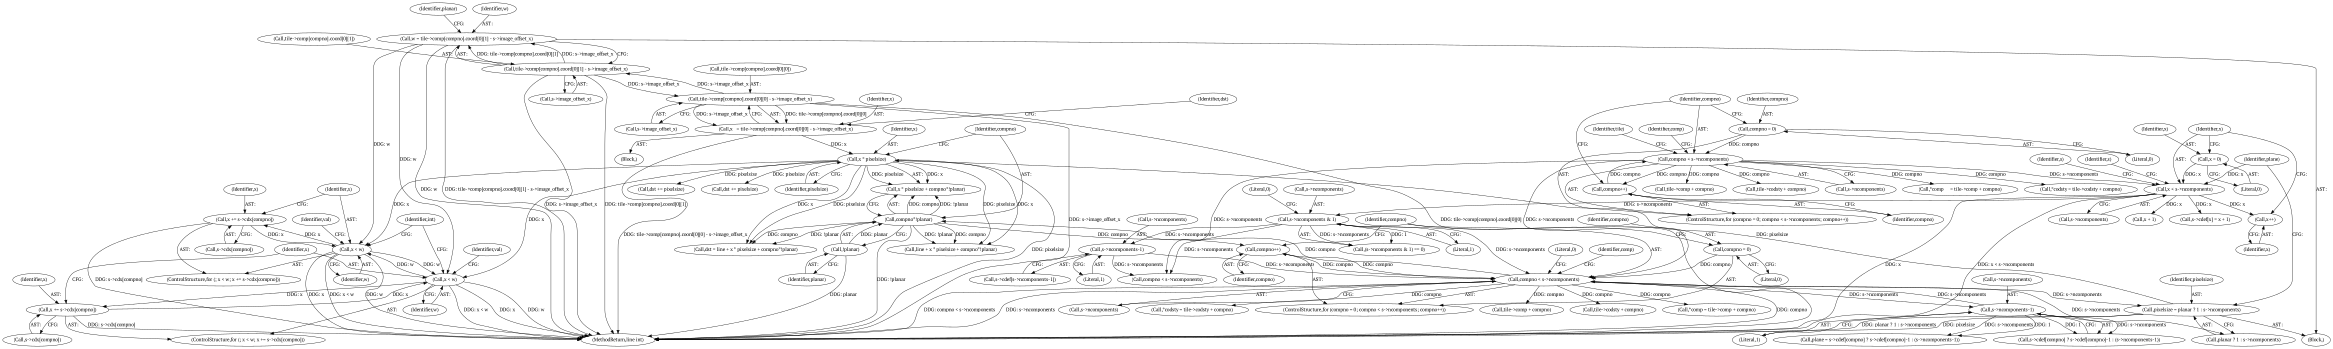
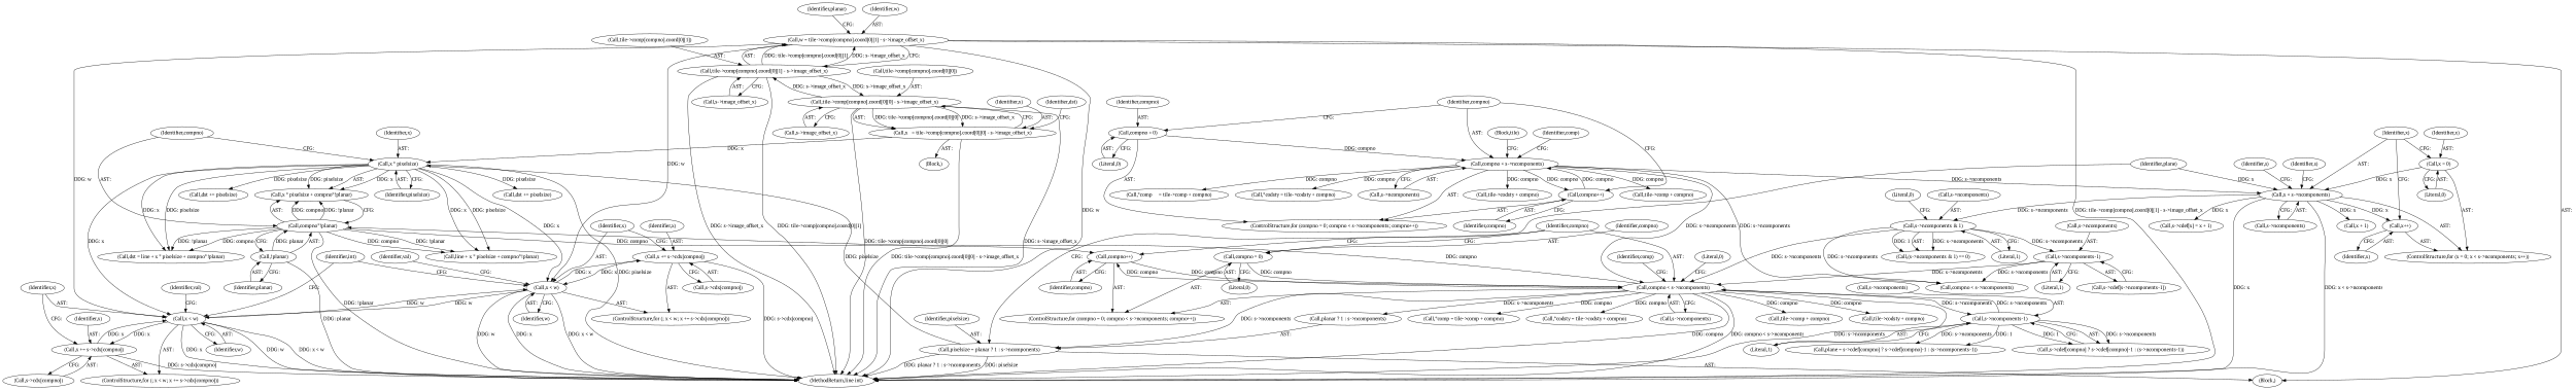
  digraph {
    fontname="PT Serif"
    node [fontname="PT Serif"]
    edge [fontname="PT Serif"]
    n1 [label="(Call,x += s->cdx[compno])"]
    n2 [label="(Call,x < w)"]
    n3 [label="(ControlStructure,for (; x < w; x += s->cdx[compno]))"]
    n4 [label="(MethodReturn,line int)"]
    n5 [label="(Call,s->cdx[compno])"]
    n6 [label="(Call,x < w)"]
    n7 [label="(Identifier,w)"]
    n8 [label="(Call,x += s->cdx[compno])"]
    n9 [label="(Identifier,w)"]
    n10 [label="(ControlStructure,for (; x < w; x += s->cdx[compno]))"]
    n11 [label="(Call,x * pixelsize)"]
    n12 [label="(Call,line + x * pixelsize + compno*!planar)"]
    n13 [label="(Identifier,pixelsize)"]
    n14 [label="(Call,x * pixelsize + compno*!planar)"]
    n15 [label="(Call,dst += pixelsize)"]
    n16 [label="(Call,dst = line + x * pixelsize + compno*!planar)"]
    n17 [label="(Call,dst += pixelsize)"]
    n18 [label="(Call,compno*!planar)"]
    n19 [label="(Call,x   = tile->comp[compno].coord[0][0] - s->image_offset_x)"]
    n20 [label="(Call,tile->comp[compno].coord[0][0] - s->image_offset_x)"]
    n21 [label="(Block,)"]
    n22 [label="(Call,tile->comp[compno].coord[0][1] - s->image_offset_x)"]
    n23 [label="(Call,s->image_offset_x)"]
    n24 [label="(Call,w = tile->comp[compno].coord[0][1] - s->image_offset_x)"]
    n25 [label="(Call,s->image_offset_x)"]
    n26 [label="(Block,)"]
    n27 [label="(Call,pixelsize = planar ? 1 : s->ncomponents)"]
    n28 [label="(Call,planar ? 1 : s->ncomponents)"]
    n29 [label="(Call,compno < s->ncomponents)"]
    n30 [label="(Call,compno++)"]
    n31 [label="(Call,s->ncomponents-1)"]
    n32 [label="(Call,tile->codsty + compno)"]
    n33 [label="(Call,*comp = tile->comp + compno)"]
    n34 [label="(Call,*codsty = tile->codsty + compno)"]
    n35 [label="(Call,s->ncomponents)"]
    n36 [label="(ControlStructure,for (compno = 0; compno < s->ncomponents; compno++))"]
    n37 [label="(Call,tile->comp + compno)"]
    n38 [label="(Identifier,compno)"]
    n39 [label="(Call,!planar)"]
    n40 [label="(Call,plane = s->cdef[compno] ? s->cdef[compno]-1 : (s->ncomponents-1))"]
    n41 [label="(Literal,1)"]
    n42 [label="(Call,s->cdef[compno] ? s->cdef[compno]-1 : (s->ncomponents-1))"]
    n43 [label="(Call,compno = 0)"]
    n44 [label="(Literal,0)"]
    n45 [label="(Identifier,planar)"]
    n46 [label="(Call,s->ncomponents & 1)"]
    n47 [label="(Call,s->ncomponents-1)"]
    n48 [label="(Call,(s->ncomponents & 1) == 0)"]
    n49 [label="(Call,compno < s->ncomponents)"]
    n50 [label="(Literal,1)"]
    n51 [label="(Call,s->cdef[s->ncomponents-1])"]
    n52 [label="(Literal,1)"]
    n53 [label="(Call,x < s->ncomponents)"]
    n54 [label="(Call,x++)"]
+   n55 [label="(ControlStructure,for (x = 0; x < s->ncomponents; x++))"]
    n56 [label="(Call,s->cdef[x] = x + 1)"]
    n57 [label="(Call,s->ncomponents)"]
    n58 [label="(Call,x + 1)"]
    n59 [label="(Identifier,x)"]
    n60 [label="(Call,x = 0)"]
    n61 [label="(Literal,0)"]
    n62 [label="(Call,compno < s->ncomponents)"]
    n63 [label="(Call,compno++)"]
    n64 [label="(Call,tile->comp + compno)"]
    n65 [label="(ControlStructure,for (compno = 0; compno < s->ncomponents; compno++))"]
    n66 [label="(Call,tile->codsty + compno)"]
    n67 [label="(Call,s->ncomponents)"]
    n68 [label="(Call,*comp     = tile->comp + compno)"]
    n69 [label="(Call,*codsty = tile->codsty + compno)"]
    n70 [label="(Identifier,compno)"]
    n71 [label="(Call,compno = 0)"]
    n72 [label="(Literal,0)"]
    n73 [label="(Call,s->cdx[compno])"]
    n74 [label="(Identifier,pixelsize)"]
    n75 [label="(Identifier,x)"]
    n76 [label="(Identifier,x)"]
    n77 [label="(Identifier,compno)"]
    n78 [label="(Identifier,compno)"]
    n79 [label="(Identifier,dst)"]
    n80 [label="(Identifier,s)"]
    n81 [label="(Literal,0)"]
    n82 [label="(Identifier,val)"]
    n83 [label="(Identifier,x)"]
    n84 [label="(Call,s->ncomponents)"]
    n85 [label="(Identifier,comp)"]
    n86 [label="(Identifier,x)"]
    n87 [label="(Identifier,x)"]
    n88 [label="(Identifier,x)"]
    n89 [label="(Call,s->ncomponents)"]
    n90 [label="(Identifier,planar)"]
    n91 [label="(Identifier,comp)"]
    n92 [label="(Identifier,int)"]
    n93 [label="(Call,tile->comp[compno].coord[0][0])"]
    n94 [label="(Identifier,w)"]
    n95 [label="(Literal,0)"]
    n96 [label="(Call,tile->comp[compno].coord[0][1])"]
    n97 [label="(Identifier,plane)"]
-   n98 [label="(Identifier,tile)"]
+   n98 [label="(Block,tile)"]
    n99 [label="(Identifier,compno)"]
    n100 [label="(Identifier,x)"]
    n101 [label="(Identifier,compno)"]
    n102 [label="(Identifier,x)"]
    n103 [label="(Identifier,s)"]
    n104 [label="(Identifier,compno)"]
    n105 [label="(Identifier,val)"]
    n106 [label="(Call,s->ncomponents)"]
    n1 -> n2 [label="DDG: x"]
    n1 -> n3 [label="AST: "]
    n1 -> n4 [label="DDG: s->cdx[compno]"]
    n1 -> n5 [label="CFG: "]
    n2 -> n1 [label="DDG: x"]
    n2 -> n3 [label="AST: "]
    n2 -> n4 [label="DDG: w"]
    n2 -> n4 [label="DDG: x"]
    n2 -> n4 [label="DDG: x < w"]
    n2 -> n6 [label="DDG: w"]
    n2 -> n7 [label="CFG: "]
    n5 -> n1 [label="AST: "]
    n6 -> n2 [label="DDG: w"]
    n6 -> n4 [label="DDG: w"]
    n6 -> n4 [label="DDG: x < w"]
    n6 -> n4 [label="DDG: x"]
    n6 -> n8 [label="DDG: x"]
    n6 -> n9 [label="CFG: "]
    n6 -> n10 [label="AST: "]
    n7 -> n2 [label="AST: "]
    n8 -> n4 [label="DDG: s->cdx[compno]"]
    n8 -> n6 [label="DDG: x"]
    n8 -> n10 [label="AST: "]
    n8 -> n73 [label="CFG: "]
    n9 -> n6 [label="AST: "]
    n11 -> n2 [label="DDG: x"]
    n11 -> n4 [label="DDG: pixelsize"]
    n11 -> n6 [label="DDG: x"]
    n11 -> n12 [label="DDG: x"]
    n11 -> n12 [label="DDG: pixelsize"]
    n11 -> n13 [label="CFG: "]
    n11 -> n14 [label="AST: "]
    n11 -> n14 [label="DDG: x"]
    n11 -> n14 [label="DDG: pixelsize"]
    n11 -> n15 [label="DDG: pixelsize"]
    n11 -> n16 [label="DDG: x"]
    n11 -> n16 [label="DDG: pixelsize"]
    n11 -> n17 [label="DDG: pixelsize"]
    n13 -> n11 [label="AST: "]
    n14 -> n18 [label="CFG: "]
    n18 -> n4 [label="DDG: !planar"]
    n18 -> n12 [label="DDG: compno"]
    n18 -> n12 [label="DDG: !planar"]
    n18 -> n14 [label="AST: "]
    n18 -> n14 [label="DDG: compno"]
    n18 -> n14 [label="DDG: !planar"]
    n18 -> n16 [label="DDG: compno"]
    n18 -> n16 [label="DDG: !planar"]
    n18 -> n30 [label="DDG: compno"]
    n18 -> n39 [label="CFG: "]
    n19 -> n4 [label="DDG: tile->comp[compno].coord[0][0] - s->image_offset_x"]
    n19 -> n11 [label="DDG: x"]
    n19 -> n20 [label="CFG: "]
    n19 -> n21 [label="AST: "]
    n20 -> n4 [label="DDG: s->image_offset_x"]
    n20 -> n4 [label="DDG: tile->comp[compno].coord[0][0]"]
    n20 -> n19 [label="AST: "]
    n20 -> n19 [label="DDG: tile->comp[compno].coord[0][0]"]
    n20 -> n19 [label="DDG: s->image_offset_x"]
    n20 -> n22 [label="DDG: s->image_offset_x"]
    n20 -> n23 [label="CFG: "]
    n22 -> n4 [label="DDG: tile->comp[compno].coord[0][1]"]
    n22 -> n4 [label="DDG: s->image_offset_x"]
    n22 -> n20 [label="DDG: s->image_offset_x"]
    n22 -> n24 [label="AST: "]
    n22 -> n24 [label="DDG: tile->comp[compno].coord[0][1]"]
    n22 -> n24 [label="DDG: s->image_offset_x"]
    n22 -> n25 [label="CFG: "]
    n23 -> n20 [label="AST: "]
    n24 -> n2 [label="DDG: w"]
    n24 -> n4 [label="DDG: w"]
    n24 -> n4 [label="DDG: tile->comp[compno].coord[0][1] - s->image_offset_x"]
    n24 -> n6 [label="DDG: w"]
    n24 -> n22 [label="CFG: "]
    n24 -> n26 [label="AST: "]
    n25 -> n22 [label="AST: "]
    n27 -> n4 [label="DDG: planar ? 1 : s->ncomponents"]
    n27 -> n4 [label="DDG: pixelsize"]
    n27 -> n11 [label="DDG: pixelsize"]
    n27 -> n26 [label="AST: "]
-   n27 -> n28 [label="CFG: "]
    n28 -> n27 [label="AST: "]
    n29 -> n4 [label="DDG: compno"]
    n29 -> n4 [label="DDG: compno < s->ncomponents"]
    n29 -> n4 [label="DDG: s->ncomponents"]
    n29 -> n18 [label="DDG: compno"]
    n29 -> n27 [label="DDG: s->ncomponents"]
    n29 -> n28 [label="DDG: s->ncomponents"]
    n29 -> n30 [label="DDG: compno"]
    n29 -> n31 [label="DDG: s->ncomponents"]
    n29 -> n32 [label="DDG: compno"]
    n29 -> n33 [label="DDG: compno"]
    n29 -> n34 [label="DDG: compno"]
    n29 -> n35 [label="CFG: "]
    n29 -> n36 [label="AST: "]
    n29 -> n37 [label="DDG: compno"]
    n30 -> n29 [label="DDG: compno"]
    n30 -> n36 [label="AST: "]
    n30 -> n38 [label="CFG: "]
    n31 -> n29 [label="DDG: s->ncomponents"]
    n31 -> n40 [label="DDG: s->ncomponents"]
    n31 -> n40 [label="DDG: 1"]
    n31 -> n41 [label="CFG: "]
    n31 -> n42 [label="AST: "]
    n31 -> n42 [label="DDG: s->ncomponents"]
    n31 -> n42 [label="DDG: 1"]
    n35 -> n29 [label="AST: "]
    n38 -> n30 [label="AST: "]
    n39 -> n4 [label="DDG: planar"]
    n39 -> n18 [label="AST: "]
    n39 -> n18 [label="DDG: planar"]
    n39 -> n45 [label="CFG: "]
    n41 -> n31 [label="AST: "]
    n42 -> n31 [label="CFG: "]
    n43 -> n29 [label="DDG: compno"]
    n43 -> n36 [label="AST: "]
    n43 -> n44 [label="CFG: "]
    n44 -> n43 [label="AST: "]
    n45 -> n39 [label="AST: "]
    n46 -> n29 [label="DDG: s->ncomponents"]
    n46 -> n47 [label="DDG: s->ncomponents"]
    n46 -> n48 [label="AST: "]
    n46 -> n48 [label="DDG: s->ncomponents"]
    n46 -> n48 [label="DDG: 1"]
    n46 -> n49 [label="DDG: s->ncomponents"]
    n46 -> n50 [label="CFG: "]
    n47 -> n29 [label="DDG: s->ncomponents"]
    n47 -> n49 [label="DDG: s->ncomponents"]
    n47 -> n51 [label="AST: "]
    n47 -> n52 [label="CFG: "]
    n50 -> n46 [label="AST: "]
    n51 -> n47 [label="CFG: "]
    n52 -> n47 [label="AST: "]
    n53 -> n4 [label="DDG: x"]
    n53 -> n4 [label="DDG: x < s->ncomponents"]
    n53 -> n46 [label="DDG: s->ncomponents"]
    n53 -> n54 [label="DDG: x"]
+   n53 -> n55 [label="AST: "]
    n53 -> n56 [label="DDG: x"]
    n53 -> n57 [label="CFG: "]
    n53 -> n58 [label="DDG: x"]
+   n54 -> n55 [label="AST: "]
    n54 -> n59 [label="CFG: "]
    n57 -> n53 [label="AST: "]
    n59 -> n54 [label="AST: "]
    n60 -> n53 [label="DDG: x"]
+   n60 -> n55 [label="AST: "]
    n60 -> n61 [label="CFG: "]
    n61 -> n60 [label="AST: "]
    n62 -> n29 [label="DDG: s->ncomponents"]
    n62 -> n49 [label="DDG: s->ncomponents"]
    n62 -> n53 [label="DDG: s->ncomponents"]
    n62 -> n63 [label="DDG: compno"]
    n62 -> n64 [label="DDG: compno"]
    n62 -> n65 [label="AST: "]
    n62 -> n66 [label="DDG: compno"]
    n62 -> n67 [label="CFG: "]
    n62 -> n68 [label="DDG: compno"]
    n62 -> n69 [label="DDG: compno"]
    n63 -> n62 [label="DDG: compno"]
    n63 -> n65 [label="AST: "]
    n63 -> n70 [label="CFG: "]
    n67 -> n62 [label="AST: "]
    n70 -> n63 [label="AST: "]
    n71 -> n62 [label="DDG: compno"]
    n71 -> n65 [label="AST: "]
    n71 -> n72 [label="CFG: "]
    n72 -> n71 [label="AST: "]
    n73 -> n8 [label="AST: "]
    n74 -> n27 [label="AST: "]
    n75 -> n60 [label="AST: "]
    n76 -> n53 [label="AST: "]
    n76 -> n54 [label="CFG: "]
    n76 -> n60 [label="CFG: "]
    n77 -> n11 [label="CFG: "]
    n77 -> n18 [label="AST: "]
    n78 -> n43 [label="AST: "]
    n79 -> n19 [label="CFG: "]
    n80 -> n53 [label="CFG: "]
    n81 -> n29 [label="CFG: "]
    n82 -> n6 [label="CFG: "]
    n83 -> n6 [label="AST: "]
    n83 -> n8 [label="CFG: "]
    n84 -> n47 [label="AST: "]
    n85 -> n29 [label="CFG: "]
    n86 -> n1 [label="CFG: "]
    n86 -> n2 [label="AST: "]
    n87 -> n19 [label="AST: "]
    n88 -> n1 [label="AST: "]
    n89 -> n31 [label="AST: "]
    n90 -> n24 [label="CFG: "]
    n91 -> n62 [label="CFG: "]
    n92 -> n2 [label="CFG: "]
    n92 -> n6 [label="CFG: "]
    n93 -> n20 [label="AST: "]
    n94 -> n24 [label="AST: "]
    n95 -> n46 [label="CFG: "]
    n96 -> n22 [label="AST: "]
    n97 -> n27 [label="CFG: "]
    n97 -> n53 [label="DDG: x"]
    n98 -> n62 [label="CFG: "]
    n99 -> n71 [label="AST: "]
    n100 -> n8 [label="AST: "]
    n101 -> n62 [label="AST: "]
    n101 -> n63 [label="CFG: "]
    n101 -> n71 [label="CFG: "]
    n102 -> n11 [label="AST: "]
    n103 -> n53 [label="CFG: "]
    n104 -> n29 [label="AST: "]
    n104 -> n30 [label="CFG: "]
    n104 -> n43 [label="CFG: "]
    n105 -> n2 [label="CFG: "]
    n106 -> n46 [label="AST: "]
  }
